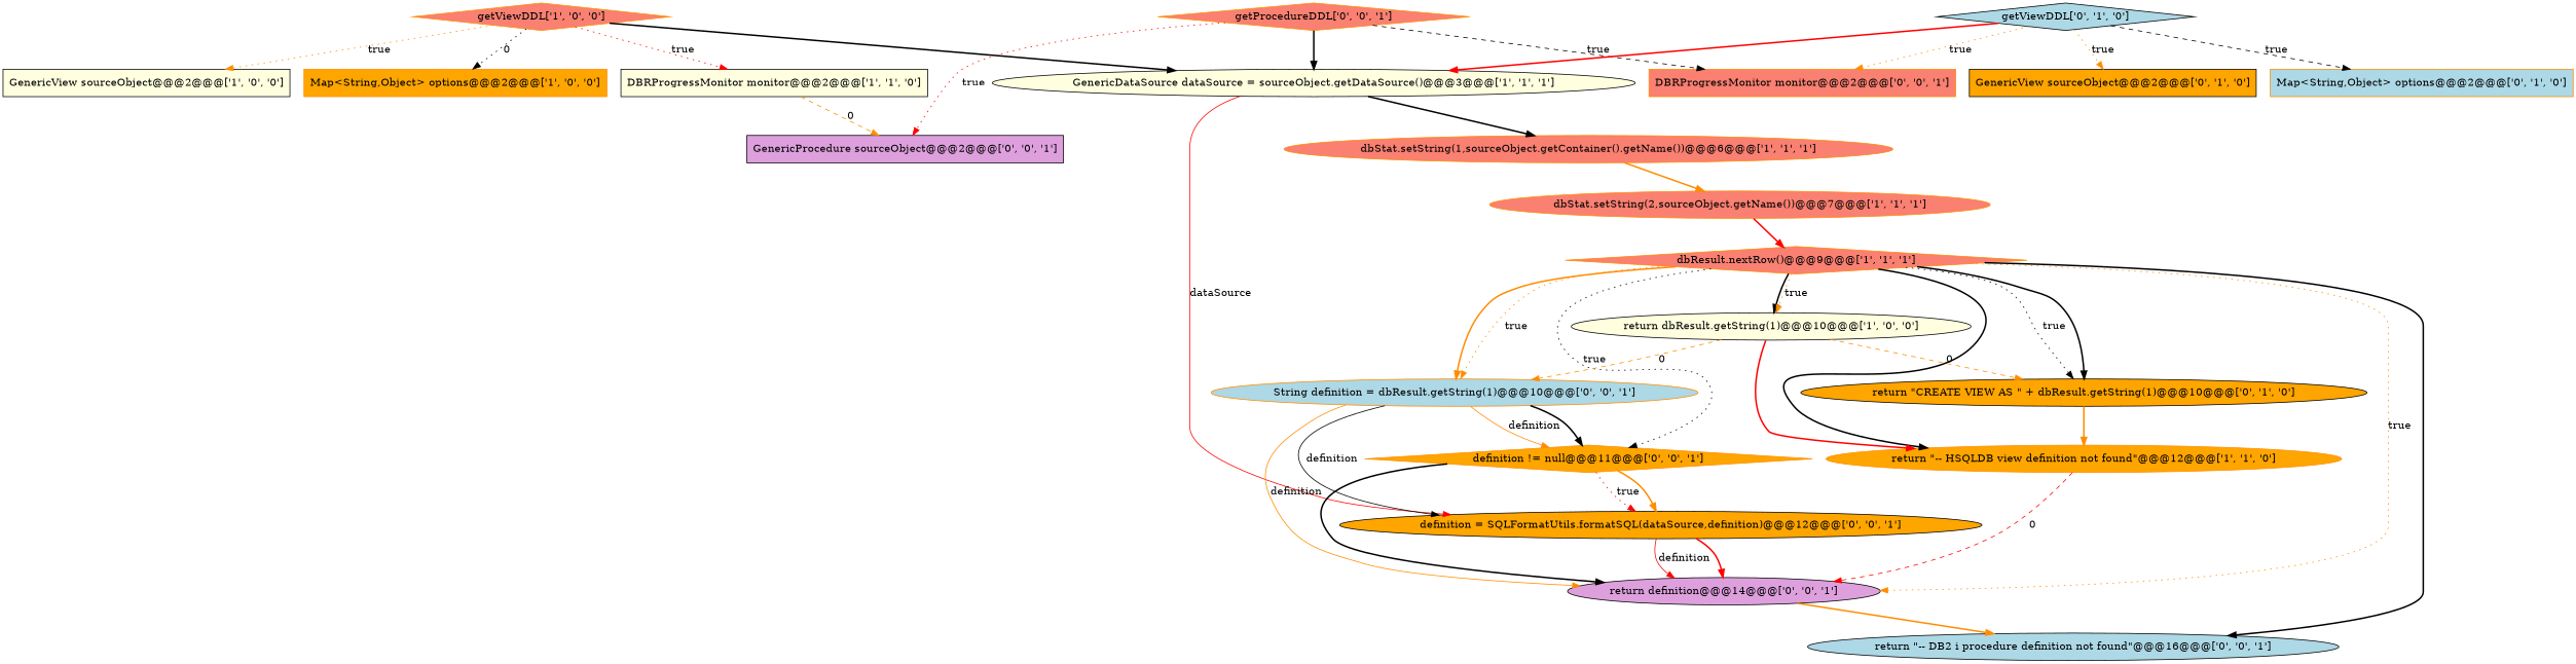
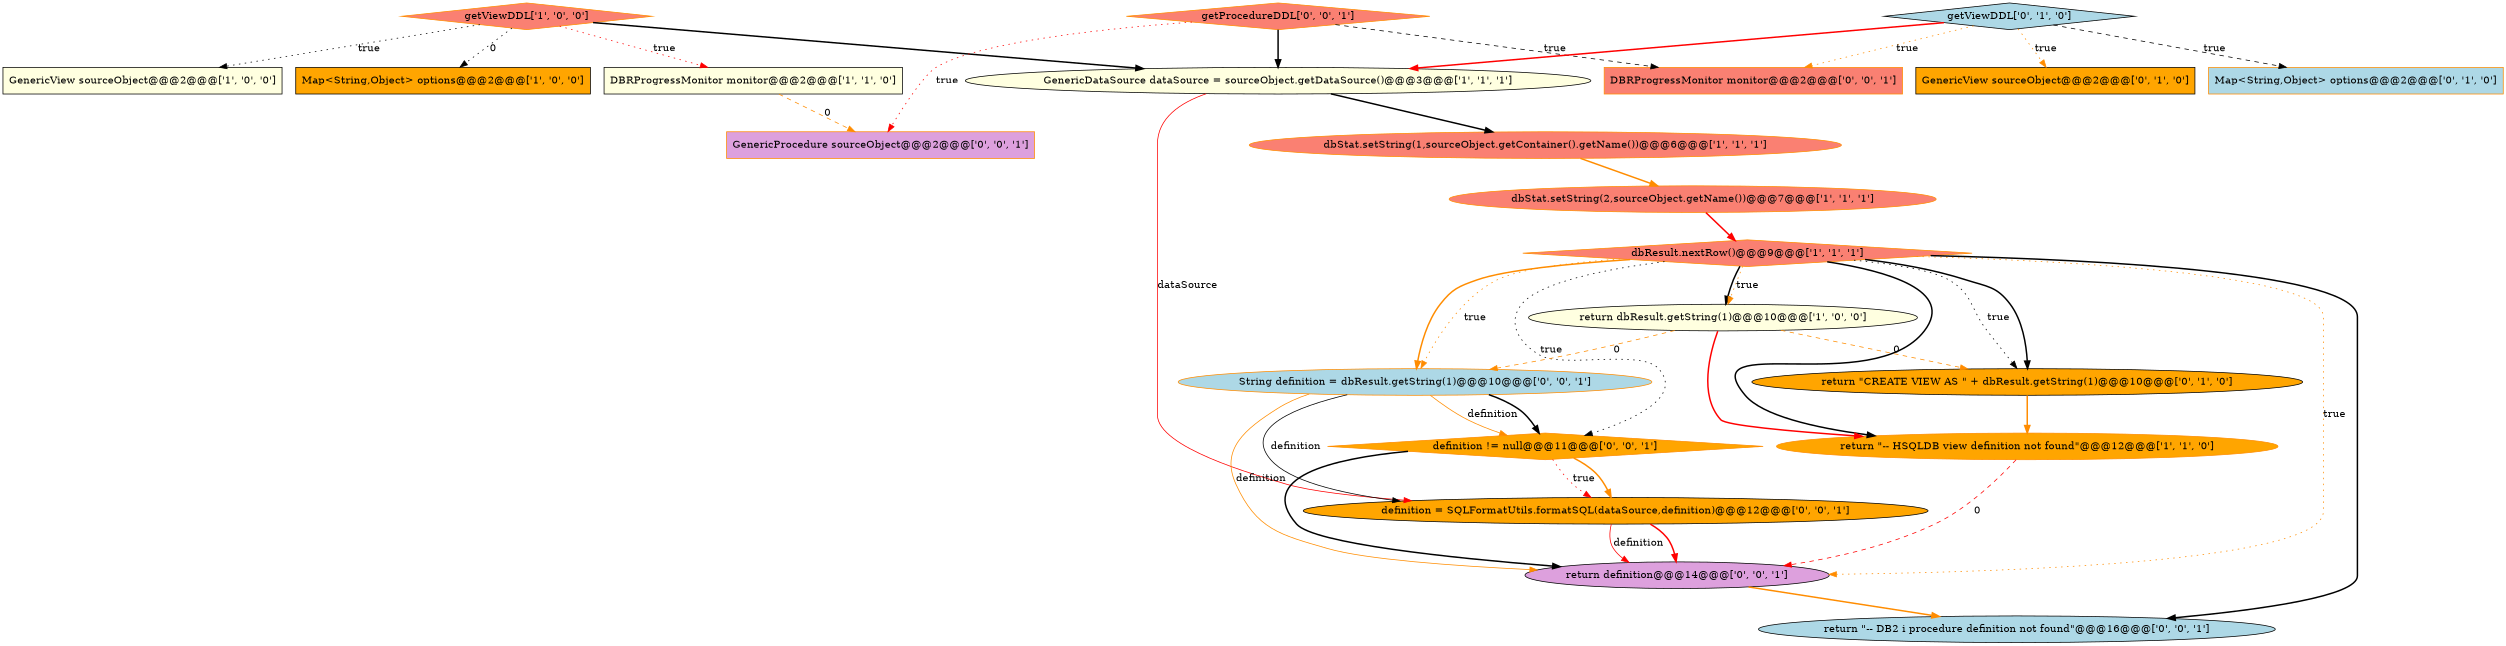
  digraph {
    node [color=darkorange fillcolor=salmon shape=ellipse style=filled]
    edge [color=darkorange style=bold]
    n1 [label="getViewDDL['1', '0', '0']" shape=diamond]
    n2 [color=black fillcolor=lightyellow label="DBRProgressMonitor monitor@@@2@@@['1', '1', '0']" shape=box]
    n3 [color=black fillcolor=lightyellow label="GenericView sourceObject@@@2@@@['1', '0', '0']" shape=box]
    n4 [color=black fillcolor=lightyellow label="GenericDataSource dataSource = sourceObject.getDataSource()@@@3@@@['1', '1', '1']"]
-   n5 [fillcolor=orange label="Map<String,Object> options@@@2@@@['1', '0', '0']" shape=box]
-   n6 [color=black fillcolor=plum label="GenericProcedure sourceObject@@@2@@@['0', '0', '1']" shape=box]
+   n5 [color=black fillcolor=orange label="Map<String,Object> options@@@2@@@['1', '0', '0']" shape=box]
+   n6 [fillcolor=plum label="GenericProcedure sourceObject@@@2@@@['0', '0', '1']" shape=box]
    n7 [color=black fillcolor=orange label="definition = SQLFormatUtils.formatSQL(dataSource,definition)@@@12@@@['0', '0', '1']"]
    n8 [label="dbStat.setString(1,sourceObject.getContainer().getName())@@@6@@@['1', '1', '1']"]
    n9 [fillcolor=lightblue label="String definition = dbResult.getString(1)@@@10@@@['0', '0', '1']"]
    n10 [color=black fillcolor=plum label="return definition@@@14@@@['0', '0', '1']"]
    n11 [fillcolor=orange label="definition != null@@@11@@@['0', '0', '1']" shape=diamond]
    n12 [color=black fillcolor=lightblue label="return \"-- DB2 i procedure definition not found\"@@@16@@@['0', '0', '1']"]
    n13 [label="dbStat.setString(2,sourceObject.getName())@@@7@@@['1', '1', '1']"]
    n14 [label="dbResult.nextRow()@@@9@@@['1', '1', '1']" shape=diamond]
    n15 [color=black fillcolor=lightyellow label="return dbResult.getString(1)@@@10@@@['1', '0', '0']"]
    n16 [fillcolor=orange label="return \"-- HSQLDB view definition not found\"@@@12@@@['1', '1', '0']"]
    n17 [color=black fillcolor=orange label="return \"CREATE VIEW AS \" + dbResult.getString(1)@@@10@@@['0', '1', '0']"]
    n18 [label="getProcedureDDL['0', '0', '1']" shape=diamond]
    n19 [label="DBRProgressMonitor monitor@@@2@@@['0', '0', '1']" shape=box]
    n20 [color=black fillcolor=lightblue label="getViewDDL['0', '1', '0']" shape=diamond]
    n21 [color=black fillcolor=orange label="GenericView sourceObject@@@2@@@['0', '1', '0']" shape=box]
    n22 [fillcolor=lightblue label="Map<String,Object> options@@@2@@@['0', '1', '0']" shape=box]
    n1 -> n2 [color=red label=true style=dotted]
-   n1 -> n3 [label=true style=dotted]
+   n1 -> n3 [color=black label=true style=dotted]
    n1 -> n4 [color=black]
    n1 -> n5 [color=black label=0 style=dotted]
    n2 -> n6 [label=0 style=dashed]
    n4 -> n7 [color=red label=dataSource style=solid]
    n4 -> n8 [color=black]
    n7 -> n10 [color=red]
    n7 -> n10 [color=red label=definition style=solid]
    n8 -> n13
    n9 -> n7 [color=black label=definition style=solid]
    n9 -> n10 [label=definition style=solid]
    n9 -> n11 [label=definition style=solid]
    n9 -> n11 [color=black]
    n10 -> n12
    n11 -> n7 [color=red label=true style=dotted]
    n11 -> n7
    n11 -> n10 [color=black]
    n13 -> n14 [color=red]
    n14 -> n9 [label=true style=dotted]
    n14 -> n9
    n14 -> n10 [label=true style=dotted]
    n14 -> n11 [color=black label=true style=dotted]
    n14 -> n12 [color=black]
    n14 -> n15 [color=black]
    n14 -> n15 [label=true style=dotted]
    n14 -> n16 [color=black]
    n14 -> n17 [color=black label=true style=dotted]
    n14 -> n17 [color=black]
    n15 -> n9 [label=0 style=dashed]
    n15 -> n16 [color=red]
    n15 -> n17 [label=0 style=dashed]
    n16 -> n10 [color=red label=0 style=dashed]
    n17 -> n16
    n18 -> n4 [color=black]
    n18 -> n6 [color=red label=true style=dotted]
    n18 -> n19 [color=black label=true style=dashed]
    n20 -> n4 [color=red]
    n20 -> n19 [label=true style=dotted]
    n20 -> n21 [label=true style=dotted]
    n20 -> n22 [color=black label=true style=dashed]
  }
